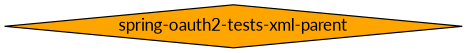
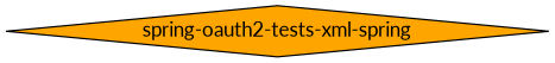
  digraph {
    rankdir=LR
    fontname=Lato
-   n1 [label="spring-oauth2-tests-xml-parent" style=filled fillcolor=orange shape=diamond fontname=Lato]
+   n1 [label="spring-oauth2-tests-xml-spring" style=filled fillcolor=orange shape=diamond fontname=Lato]
  }
